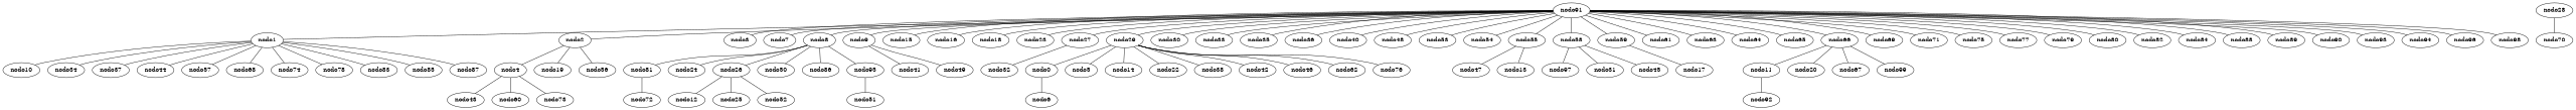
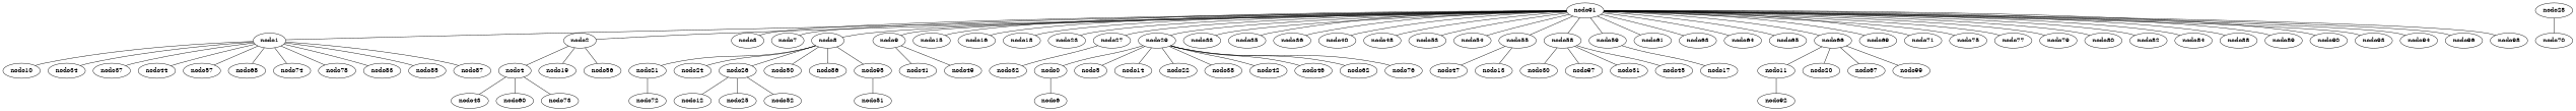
  graph {
    n1 [label=nodo91]
    n2 [label=nodo1]
    n3 [label=nodo2]
    n4 [label=nodo3]
    n5 [label=nodo7]
    n6 [label=nodo8]
    n7 [label=nodo9]
    n8 [label=nodo15]
    n9 [label=nodo16]
    n10 [label=nodo18]
    n11 [label=nodo23]
    n12 [label=nodo27]
    n13 [label=nodo29]
    n14 [label=nodo30]
    n15 [label=nodo33]
    n16 [label=nodo35]
    n17 [label=nodo36]
    n18 [label=nodo40]
    n19 [label=nodo48]
    n20 [label=nodo53]
    n21 [label=nodo54]
    n22 [label=nodo55]
    n23 [label=nodo58]
    n24 [label=nodo59]
    n25 [label=nodo61]
    n26 [label=nodo63]
    n27 [label=nodo64]
    n28 [label=nodo65]
    n29 [label=nodo66]
    n30 [label=nodo69]
    n31 [label=nodo71]
    n32 [label=nodo75]
    n33 [label=nodo77]
    n34 [label=nodo79]
    n35 [label=nodo80]
    n36 [label=nodo82]
    n37 [label=nodo84]
    n38 [label=nodo88]
    n39 [label=nodo89]
    n40 [label=nodo90]
    n41 [label=nodo93]
    n42 [label=nodo94]
    n43 [label=nodo96]
    n44 [label=nodo98]
    n45 [label=nodo10]
    n46 [label=nodo34]
    n47 [label=nodo37]
    n48 [label=nodo44]
    n49 [label=nodo57]
    n50 [label=nodo68]
    n51 [label=nodo74]
    n52 [label=nodo78]
    n53 [label=nodo83]
    n54 [label=nodo85]
    n55 [label=nodo87]
    n56 [label=nodo4]
    n57 [label=nodo19]
    n58 [label=nodo56]
-   n59 [label=nodo81]
+   n59 [label=nodo21]
    n60 [label=nodo24]
    n61 [label=nodo26]
    n62 [label=nodo50]
    n63 [label=nodo86]
    n64 [label=nodo95]
    n65 [label=nodo41]
    n66 [label=nodo49]
    n67 [label=nodo32]
    n68 [label=nodo0]
    n69 [label=nodo5]
    n70 [label=nodo14]
    n71 [label=nodo22]
    n72 [label=nodo38]
    n73 [label=nodo42]
    n74 [label=nodo46]
    n75 [label=nodo62]
    n76 [label=nodo76]
    n77 [label=nodo47]
    n78 [label=nodo13]
    n79 [label=nodo97]
    n80 [label=nodo31]
    n81 [label=nodo45]
    n82 [label=nodo17]
    n83 [label=nodo11]
    n84 [label=nodo20]
    n85 [label=nodo67]
    n86 [label=nodo99]
    n87 [label=nodo43]
    n88 [label=nodo60]
    n89 [label=nodo73]
    n90 [label=nodo28]
    n91 [label=nodo70]
    n92 [label=nodo72]
    n93 [label=nodo12]
    n94 [label=nodo25]
    n95 [label=nodo52]
    n96 [label=nodo51]
    n97 [label=nodo6]
    n98 [label=nodo92]
    n1 -- n2
    n1 -- n3
    n1 -- n4
    n1 -- n5
    n1 -- n6
    n1 -- n7
    n1 -- n8
    n1 -- n9
    n1 -- n10
    n1 -- n11
    n1 -- n12
    n1 -- n13
-   n1 -- n14
+   n23 -- n14
    n1 -- n15
    n1 -- n16
    n1 -- n17
    n1 -- n18
    n1 -- n19
    n1 -- n20
    n1 -- n21
    n1 -- n22
    n1 -- n23
    n1 -- n24
    n1 -- n25
    n1 -- n26
    n1 -- n27
    n1 -- n28
    n1 -- n29
    n1 -- n30
    n1 -- n31
    n1 -- n32
    n1 -- n33
    n1 -- n34
    n1 -- n35
    n1 -- n36
    n1 -- n37
    n1 -- n38
    n1 -- n39
    n1 -- n40
    n1 -- n41
    n1 -- n42
    n1 -- n43
    n1 -- n44
    n2 -- n45
    n2 -- n46
    n2 -- n47
    n2 -- n48
    n2 -- n49
    n2 -- n50
    n2 -- n51
    n2 -- n52
    n2 -- n53
    n2 -- n54
    n2 -- n55
    n3 -- n56
    n3 -- n57
    n3 -- n58
    n6 -- n59
    n6 -- n60
    n6 -- n61
    n6 -- n62
    n6 -- n63
    n6 -- n64
    n7 -- n65
    n7 -- n66
    n12 -- n67
    n13 -- n68
    n13 -- n69
    n13 -- n70
    n13 -- n71
    n13 -- n72
    n13 -- n73
    n13 -- n74
    n13 -- n75
    n13 -- n76
    n22 -- n77
    n22 -- n78
    n23 -- n79
    n23 -- n80
    n23 -- n81
    n24 -- n82
    n29 -- n83
    n29 -- n84
    n29 -- n85
    n29 -- n86
    n56 -- n87
    n56 -- n88
    n56 -- n89
    n59 -- n92
    n61 -- n93
    n61 -- n94
    n61 -- n95
    n64 -- n96
    n68 -- n97
    n83 -- n98
    n90 -- n91
  }
